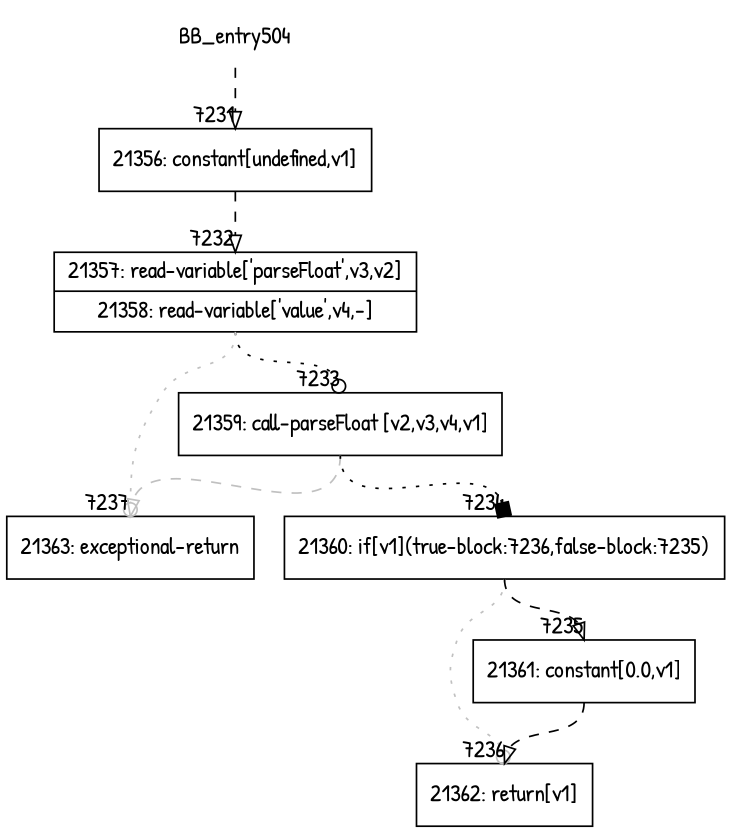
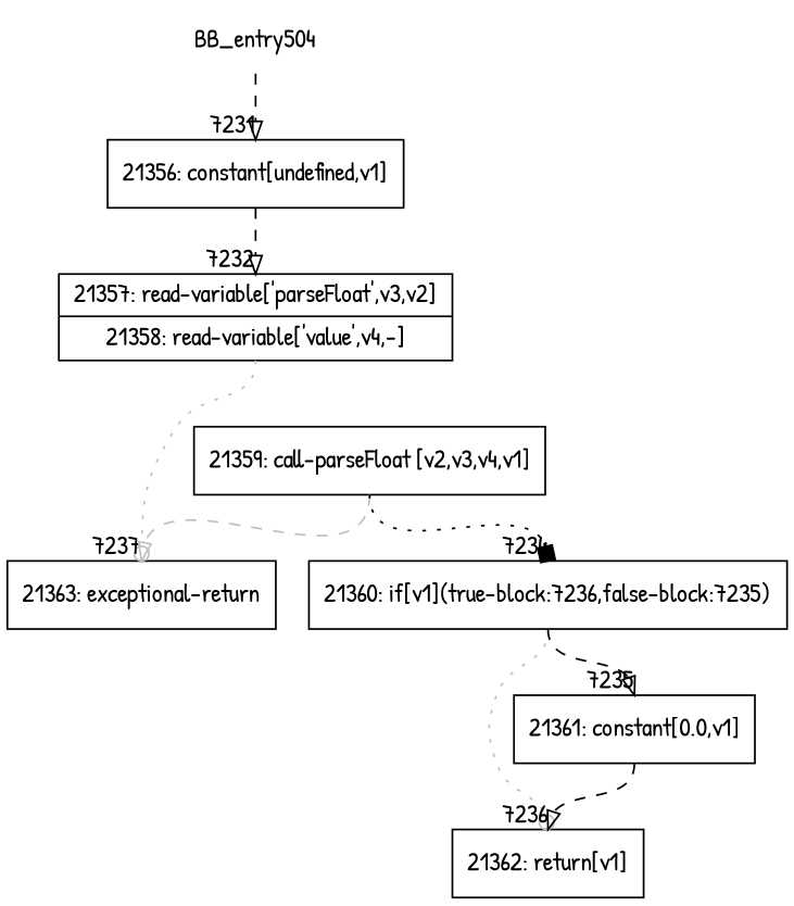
  digraph {
    fontname="Patrick Hand"
    rankdir=TD
    node [fontname="Patrick Hand" shape=record]
    edge [arrowhead=onormal fontname="Patrick Hand" headport=n style=dashed tailport=s]
    n1 [label=BB_entry504 shape=none]
    n2 [label="{21356: constant[undefined,v1]}"]
    n3 [label="{21357: read-variable['parseFloat',v3,v2]|21358: read-variable['value',v4,-]}"]
    n4 [label="{21359: call-parseFloat [v2,v3,v4,v1]}"]
    n5 [label="{21363: exceptional-return}"]
    n6 [label="{21360: if[v1](true-block:7236,false-block:7235)}"]
    n7 [label="{21362: return[v1]}"]
    n8 [label="{21361: constant[0.0,v1]}"]
    n1 -> n2 [headlabel="    7231"]
    n2 -> n3 [headlabel="      7232"]
-   n3 -> n4 [arrowhead=odot headlabel="      7233" style=dotted]
    n3 -> n5 [arrowhead=odot color=gray headlabel="      7237" style=dotted]
    n4 -> n5 [color=gray]
    n4 -> n6 [arrowhead=box headlabel="      7234" style=dotted]
    n6 -> n7 [arrowhead=odot color=gray headlabel="      7236" style=dotted]
    n6 -> n8 [headlabel="      7235"]
    n8 -> n7
  }
